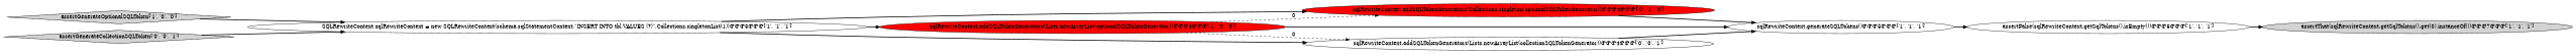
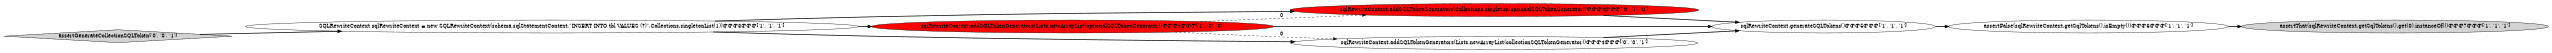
  digraph {
    rankdir=LR
    node [fillcolor=white shape=ellipse style=filled]
    edge [style=bold]
    n1 [label="sqlRewriteContext.generateSQLTokens()@@@5@@@['1', '1', '1']"]
    n2 [label="assertFalse(sqlRewriteContext.getSqlTokens().isEmpty())@@@6@@@['1', '1', '1']"]
    n3 [fillcolor=lightgray label="assertThat(sqlRewriteContext.getSqlTokens().get(0),instanceOf())@@@7@@@['1', '1', '1']"]
    n4 [label="SQLRewriteContext sqlRewriteContext = new SQLRewriteContext(schema,sqlStatementContext,\"INSERT INTO tbl VALUES (?)\",Collections.singletonList(1))@@@3@@@['1', '1', '1']"]
    n5 [fillcolor=red label="sqlRewriteContext.addSQLTokenGenerators(Lists.newArrayList(optionalSQLTokenGenerator))@@@4@@@['1', '0', '0']"]
    n6 [fillcolor=red label="sqlRewriteContext.addSQLTokenGenerators(Collections.singleton(optionalSQLTokenGenerator))@@@4@@@['0', '1', '0']"]
    n7 [label="sqlRewriteContext.addSQLTokenGenerators(Lists.newArrayList(collectionSQLTokenGenerator))@@@4@@@['0', '0', '1']"]
-   n8 [fillcolor=lightgray label="assertGenerateOptionalSQLToken['1', '0', '0']" shape=diamond]
    n9 [fillcolor=lightgray label="assertGenerateCollectionSQLToken['0', '0', '1']" shape=diamond]
    n1 -> n2
    n2 -> n3
    n4 -> n5
    n4 -> n6
    n4 -> n7
    n5 -> n1
    n5 -> n6 [label=0 style=dashed]
    n5 -> n7 [label=0 style=dashed]
    n6 -> n1
    n7 -> n1
-   n8 -> n4
    n9 -> n4
  }
